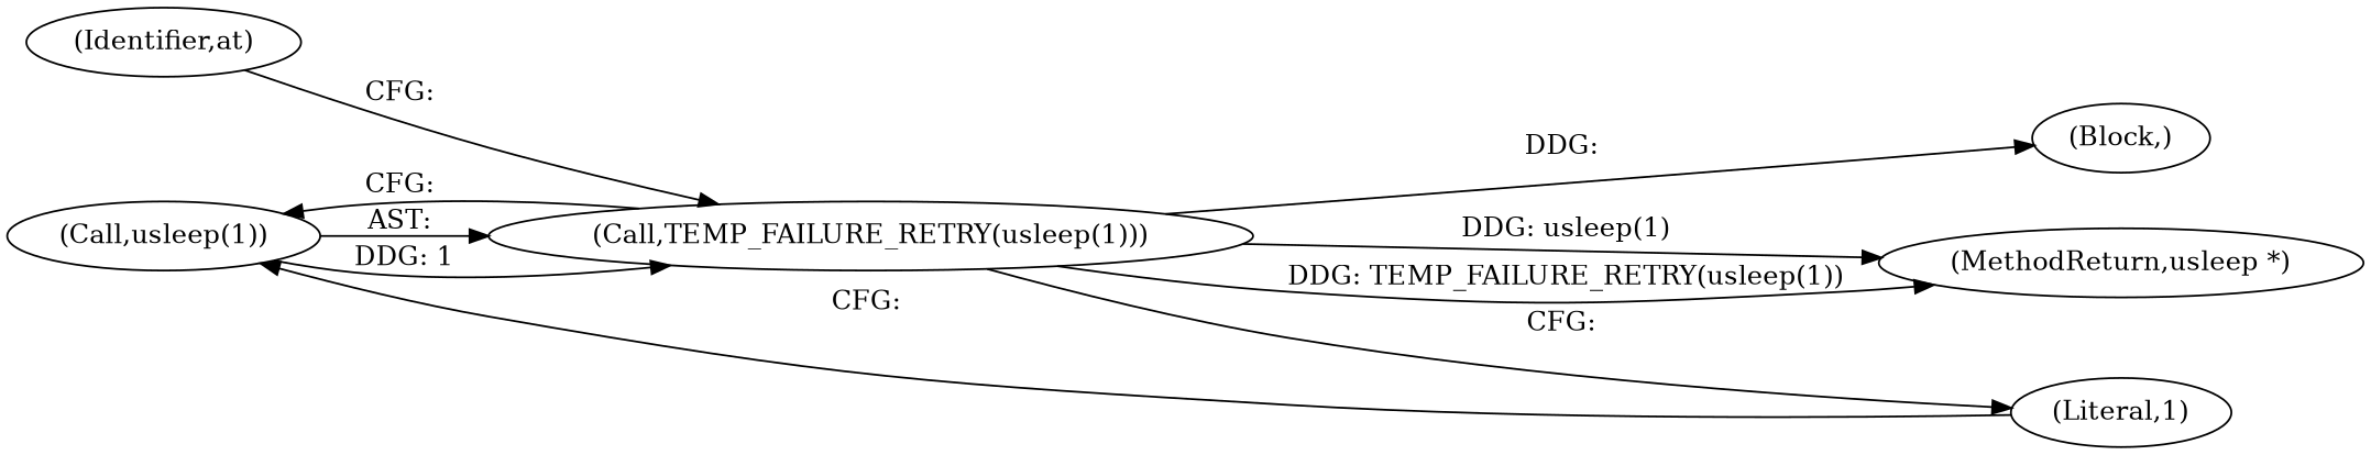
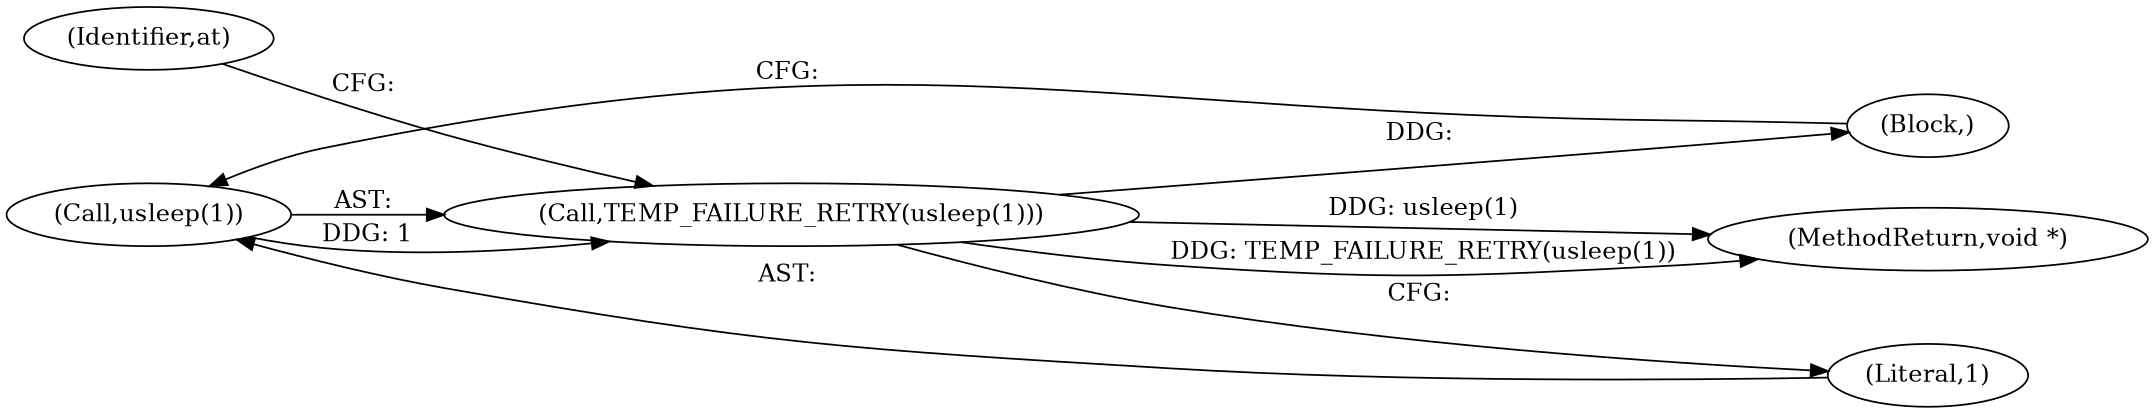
  digraph {
    rankdir=LR
    n1 [label="(Call,usleep(1))"]
    n2 [label="(Call,TEMP_FAILURE_RETRY(usleep(1)))"]
    n3 [label="(Literal,1)"]
    n4 [label="(Block,)"]
-   n5 [label="(MethodReturn,usleep *)"]
+   n5 [label="(MethodReturn,void *)"]
    n6 [label="(Identifier,at)"]
    n1 -> n2 [label="AST: "]
    n1 -> n2 [label="DDG: 1"]
-   n2 -> n1 [label="CFG: "]
+   n4 -> n1 [label="CFG: "]
    n2 -> n3 [label="CFG: "]
    n2 -> n4 [label="DDG: "]
    n2 -> n5 [label="DDG: usleep(1)"]
    n2 -> n5 [label="DDG: TEMP_FAILURE_RETRY(usleep(1))"]
-   n3 -> n1 [label="CFG: "]
+   n3 -> n1 [label="AST: "]
    n6 -> n2 [label="CFG: "]
  }
